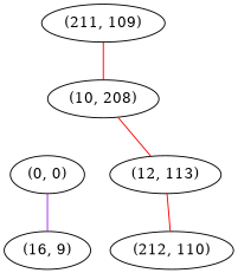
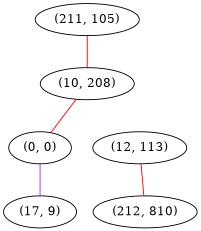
  graph {
    edge [color=red weight=1]
    "(0, 0)"
-   "(16, 9)"
+   "(16, 9)" [label="(17, 9)"]
    "(12, 113)"
-   "(212, 110)"
+   "(212, 110)" [label="(212, 810)"]
    "(10, 208)"
-   "(211, 109)"
+   "(211, 109)" [label="(211, 105)"]
    "(0, 0)" -- "(16, 9)" [color=purple weight=4]
    "(12, 113)" -- "(212, 110)"
-   "(10, 208)" -- "(12, 113)"
+   "(10, 208)" -- "(0, 0)"
    "(211, 109)" -- "(10, 208)"
  }
